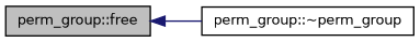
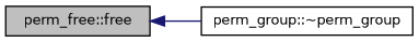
  digraph {
    rankdir=LR
    node [color=black fontname=Helvetica fontsize=10 shape=record style=filled]
-   n1 [fillcolor=grey75 fontcolor=black height=0.2 label="perm_group::free" width=0.4]
+   n1 [fillcolor=grey75 fontcolor=black height=0.2 label="perm_free::free" width=0.4]
    n2 [fillcolor=white height=0.2 label="perm_group::~perm_group" width=0.4]
    n1 -> n2 [color=midnightblue dir=back fontname=Helvetica fontsize=10 labelfontname=Helvetica labelfontsize=10 style=solid]
  }
